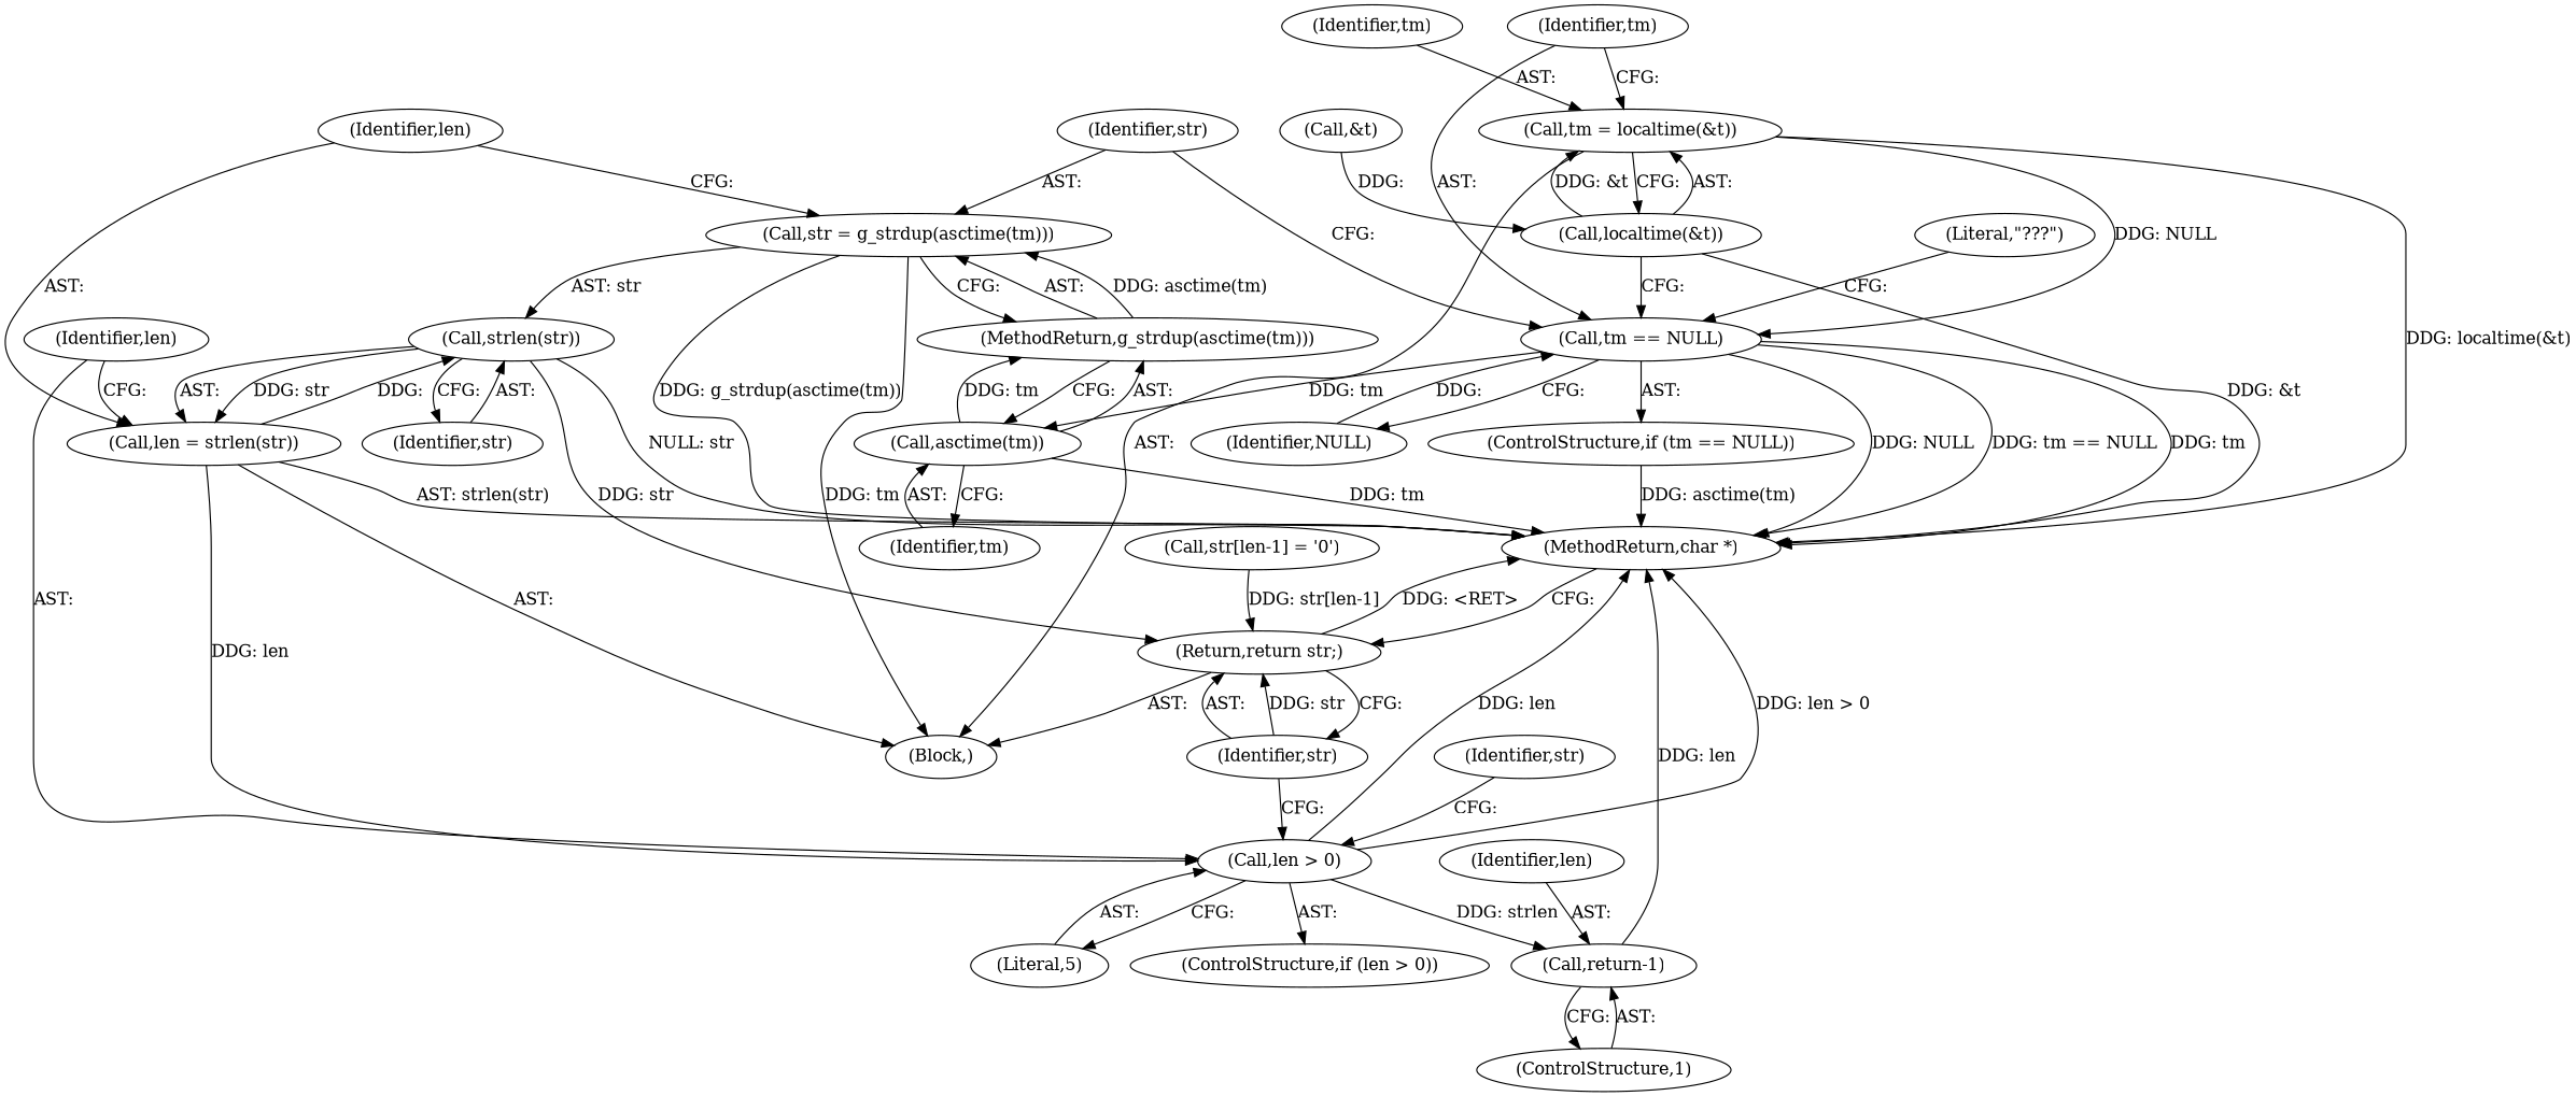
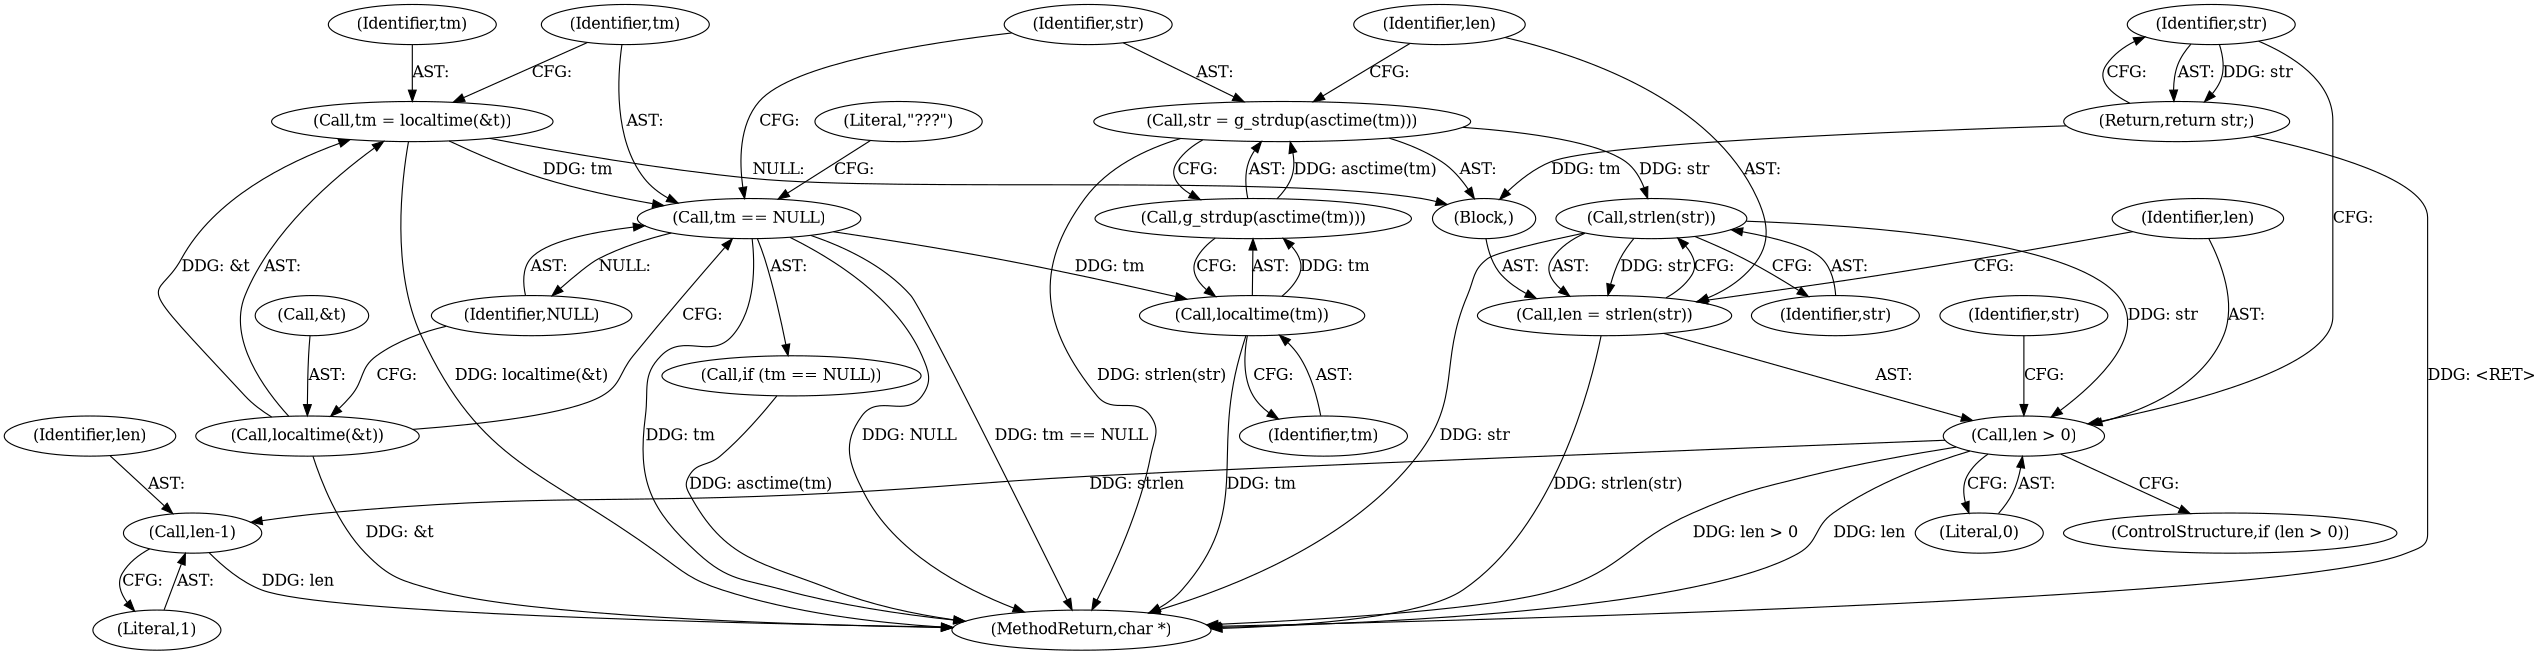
  digraph {
    n1 [label="(Call,str = g_strdup(asctime(tm)))"]
-   n2 [label="(MethodReturn,g_strdup(asctime(tm)))"]
+   n2 [label="(Call,g_strdup(asctime(tm)))"]
    n3 [label="(Call,strlen(str))"]
    n4 [label="(Block,)"]
    n5 [label="(MethodReturn,char *)"]
-   n6 [label="(Call,asctime(tm))"]
+   n6 [label="(Call,localtime(tm))"]
    n7 [label="(Call,len = strlen(str))"]
    n8 [label="(Return,return str;)"]
    n9 [label="(Identifier,str)"]
    n10 [label="(Identifier,tm)"]
    n11 [label="(Call,tm == NULL)"]
-   n12 [label="(ControlStructure,if (tm == NULL))"]
+   n12 [label="(Call,if (tm == NULL))"]
    n13 [label="(Identifier,NULL)"]
    n14 [label="(Call,tm = localtime(&t))"]
    n15 [label="(Call,localtime(&t))"]
    n16 [label="(Call,&t)"]
    n17 [label="(Call,len > 0)"]
    n18 [label="(Identifier,str)"]
-   n19 [label="(Call,return-1)"]
-   n20 [label="(Literal,5)"]
+   n19 [label="(Call,len-1)"]
+   n20 [label="(Literal,0)"]
    n21 [label="(ControlStructure,if (len > 0))"]
-   n22 [label="(ControlStructure,1)"]
+   n22 [label="(Literal,1)"]
    n23 [label="(Identifier,tm)"]
    n24 [label="(Identifier,len)"]
    n25 [label="(Identifier,tm)"]
    n26 [label="(Identifier,str)"]
    n27 [label="(Literal,\"???\")"]
    n28 [label="(Identifier,len)"]
    n29 [label="(Identifier,str)"]
-   n30 [label="(Call,str[len-1] = '\0')"]
    n31 [label="(Identifier,len)"]
    n1 -> n2 [label="CFG: "]
-   n1 -> n3 [label="AST: str"]
-   n1 -> n4 [label="DDG: tm"]
-   n1 -> n5 [label="DDG: g_strdup(asctime(tm))"]
+   n1 -> n3 [label="DDG: str"]
+   n1 -> n4 [label="AST: "]
+   n1 -> n5 [label="DDG: strlen(str)"]
    n2 -> n1 [label="AST: "]
    n2 -> n1 [label="DDG: asctime(tm)"]
    n2 -> n6 [label="CFG: "]
-   n3 -> n5 [label="NULL: str"]
+   n3 -> n5 [label="DDG: str"]
    n3 -> n7 [label="AST: "]
    n3 -> n7 [label="DDG: str"]
-   n3 -> n8 [label="DDG: str"]
+   n3 -> n17 [label="DDG: str"]
    n3 -> n9 [label="CFG: "]
-   n5 -> n8 [label="CFG: "]
    n6 -> n2 [label="AST: "]
    n6 -> n2 [label="DDG: tm"]
    n6 -> n5 [label="DDG: tm"]
    n6 -> n10 [label="CFG: "]
-   n7 -> n3 [label="DDG: "]
-   n7 -> n4 [label="AST: "]
-   n7 -> n5 [label="AST: strlen(str)"]
-   n7 -> n17 [label="DDG: len"]
-   n8 -> n4 [label="AST: "]
+   n7 -> n3 [label="CFG: "]
+   n4 -> n7 [label="AST: "]
+   n7 -> n5 [label="DDG: strlen(str)"]
+   n7 -> n17 [label="AST: "]
+   n8 -> n4 [label="DDG: tm"]
    n8 -> n5 [label="DDG: <RET>"]
    n8 -> n18 [label="CFG: "]
    n9 -> n3 [label="AST: "]
    n10 -> n6 [label="AST: "]
    n11 -> n5 [label="DDG: NULL"]
    n11 -> n5 [label="DDG: tm == NULL"]
    n11 -> n5 [label="DDG: tm"]
    n11 -> n6 [label="DDG: tm"]
    n11 -> n12 [label="AST: "]
-   n11 -> n13 [label="CFG: "]
+   n11 -> n13 [label="NULL: "]
    n12 -> n5 [label="DDG: asctime(tm)"]
-   n13 -> n11 [label="DDG: "]
-   n14 -> n4 [label="AST: "]
+   n13 -> n11 [label="AST: "]
+   n14 -> n4 [label="NULL: "]
    n14 -> n5 [label="DDG: localtime(&t)"]
-   n14 -> n11 [label="DDG: NULL"]
-   n14 -> n15 [label="CFG: "]
+   n14 -> n11 [label="DDG: tm"]
+   n13 -> n15 [label="CFG: "]
    n15 -> n5 [label="DDG: &t"]
    n15 -> n11 [label="CFG: "]
    n15 -> n14 [label="AST: "]
    n15 -> n14 [label="DDG: &t"]
-   n16 -> n15 [label="DDG: "]
+   n16 -> n15 [label="AST: "]
    n17 -> n5 [label="DDG: len > 0"]
    n17 -> n5 [label="DDG: len"]
    n17 -> n19 [label="DDG: strlen"]
    n17 -> n20 [label="CFG: "]
-   n17 -> n21 [label="AST: "]
+   n17 -> n21 [label="CFG: "]
    n18 -> n8 [label="AST: "]
    n18 -> n8 [label="DDG: str"]
    n18 -> n17 [label="CFG: "]
    n19 -> n5 [label="DDG: len"]
    n19 -> n22 [label="CFG: "]
    n20 -> n17 [label="AST: "]
    n22 -> n19 [label="AST: "]
    n23 -> n11 [label="AST: "]
    n23 -> n14 [label="CFG: "]
    n24 -> n19 [label="AST: "]
    n25 -> n14 [label="AST: "]
    n26 -> n17 [label="CFG: "]
    n27 -> n11 [label="CFG: "]
    n28 -> n7 [label="CFG: "]
    n28 -> n17 [label="AST: "]
    n29 -> n1 [label="AST: "]
    n29 -> n11 [label="CFG: "]
-   n30 -> n8 [label="DDG: str[len-1]"]
    n31 -> n1 [label="CFG: "]
    n31 -> n7 [label="AST: "]
  }
